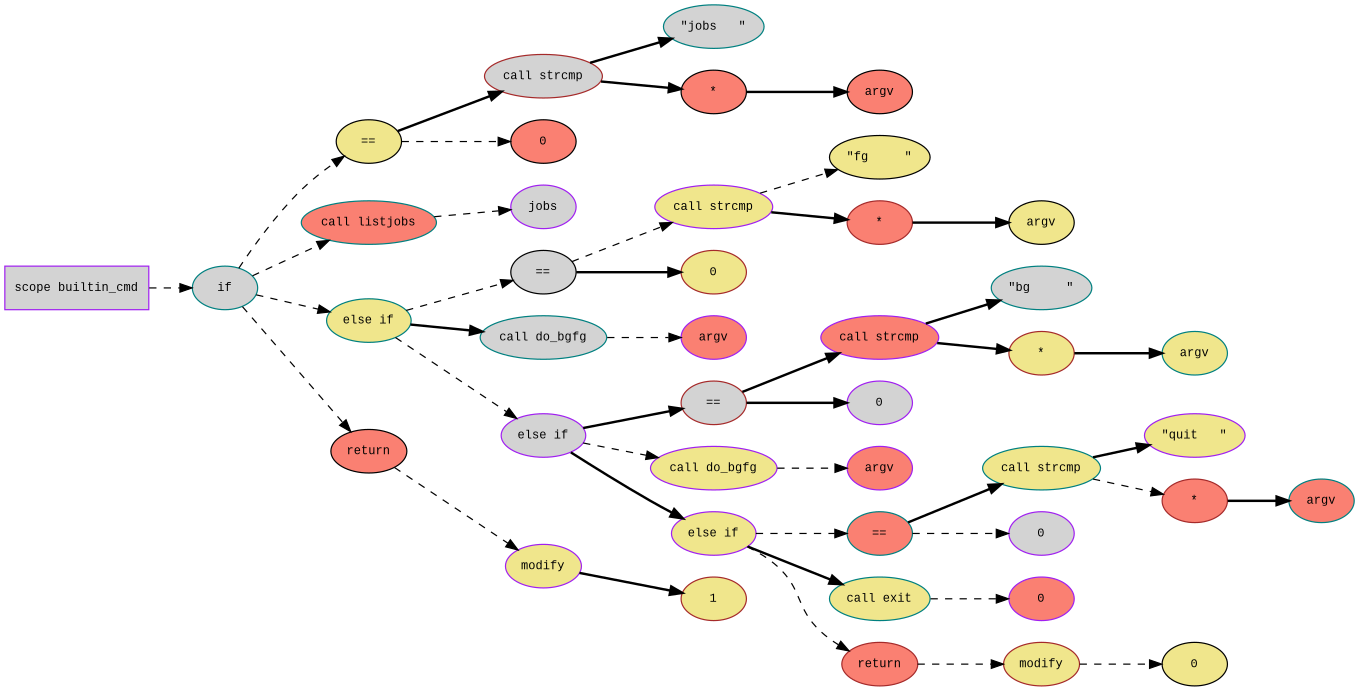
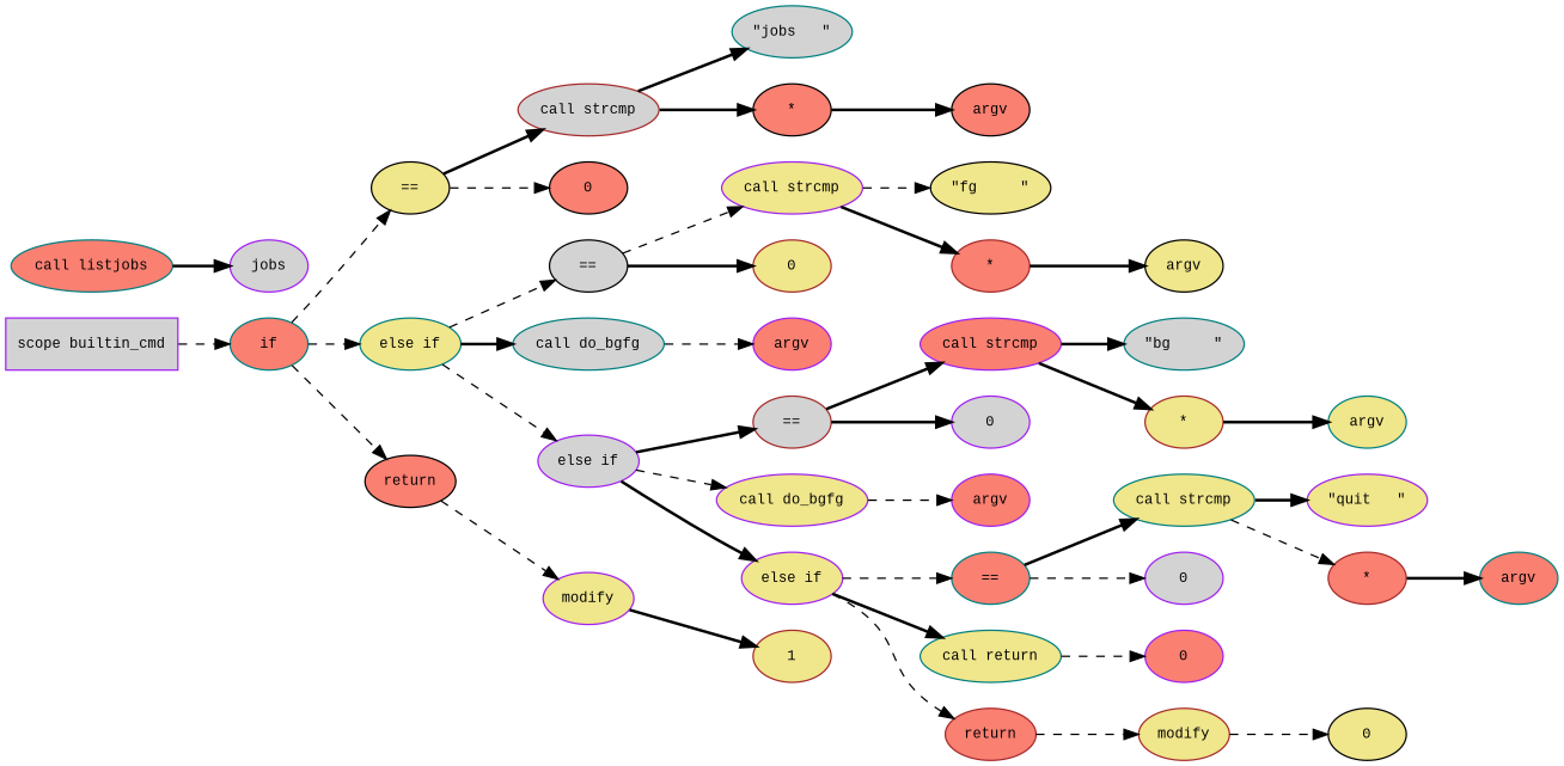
  digraph {
    fontname="Times New Roman"
    fontsize=10
    rankdir=LR
    node [color=purple fillcolor=khaki fontname="Courier New" fontsize=10 shape=ellipse style=filled]
    edge [fontname="Times New Roman" fontsize=10 style=dashed]
    n1 [fillcolor=lightgrey label="scope builtin_cmd" shape=box]
-   n2 [color=teal fillcolor=lightgrey label=if]
+   n2 [color=teal fillcolor=salmon label=if]
    n3 [color=black label="=="]
    n4 [color=teal fillcolor=salmon label="call listjobs"]
    n5 [color=teal label="else if"]
    n6 [color=black fillcolor=salmon label=return]
    n7 [color=brown fillcolor=lightgrey label="call strcmp"]
    n8 [color=black fillcolor=salmon label=0]
    n9 [fillcolor=lightgrey label=jobs]
    n10 [color=black fillcolor=lightgrey label="=="]
    n11 [color=teal fillcolor=lightgrey label="call do_bgfg"]
    n12 [fillcolor=lightgrey label="else if"]
    n13 [label=modify]
    n14 [color=teal fillcolor=lightgrey label="\"jobs   \""]
    n15 [color=black fillcolor=salmon label="*"]
    n16 [color=black fillcolor=salmon label=argv]
    n17 [label="call strcmp"]
    n18 [color=brown label=0]
    n19 [fillcolor=salmon label=argv]
    n20 [color=brown fillcolor=lightgrey label="=="]
    n21 [label="call do_bgfg"]
    n22 [label="else if"]
    n23 [color=black label="\"fg     \""]
    n24 [color=brown fillcolor=salmon label="*"]
    n25 [color=black label=argv]
    n26 [fillcolor=salmon label="call strcmp"]
    n27 [fillcolor=lightgrey label=0]
    n28 [fillcolor=salmon label=argv]
    n29 [color=teal fillcolor=salmon label="=="]
-   n30 [color=teal label="call exit"]
+   n30 [color=teal label="call return"]
    n31 [color=brown fillcolor=salmon label=return]
    n32 [color=teal fillcolor=lightgrey label="\"bg     \""]
    n33 [color=brown label="*"]
    n34 [color=teal label=argv]
    n35 [color=teal label="call strcmp"]
    n36 [fillcolor=lightgrey label=0]
    n37 [fillcolor=salmon label=0]
    n38 [color=brown label=modify]
    n39 [label="\"quit   \""]
    n40 [color=brown fillcolor=salmon label="*"]
    n41 [color=teal fillcolor=salmon label=argv]
    n42 [color=black label=0]
    n43 [color=brown label=1]
    n1 -> n2
    n2 -> n3
-   n2 -> n4
    n2 -> n5
    n2 -> n6
    n3 -> n7 [style=bold]
    n3 -> n8
-   n4 -> n9
+   n4 -> n9 [style=bold]
    n5 -> n10
    n5 -> n11 [style=bold]
    n5 -> n12
    n6 -> n13
    n7 -> n14 [style=bold]
    n7 -> n15 [style=bold]
    n10 -> n17
    n10 -> n18 [style=bold]
    n11 -> n19
    n12 -> n20 [style=bold]
    n12 -> n21
    n12 -> n22 [style=bold]
    n13 -> n43 [style=bold]
    n15 -> n16 [style=bold]
    n17 -> n23
    n17 -> n24 [style=bold]
    n20 -> n26 [style=bold]
    n20 -> n27 [style=bold]
    n21 -> n28
    n22 -> n29
    n22 -> n30 [style=bold]
    n22 -> n31
    n24 -> n25 [style=bold]
    n26 -> n32 [style=bold]
    n26 -> n33 [style=bold]
    n29 -> n35 [style=bold]
    n29 -> n36
    n30 -> n37
    n31 -> n38
    n33 -> n34 [style=bold]
    n35 -> n39 [style=bold]
    n35 -> n40
    n38 -> n42
    n40 -> n41 [style=bold]
  }
